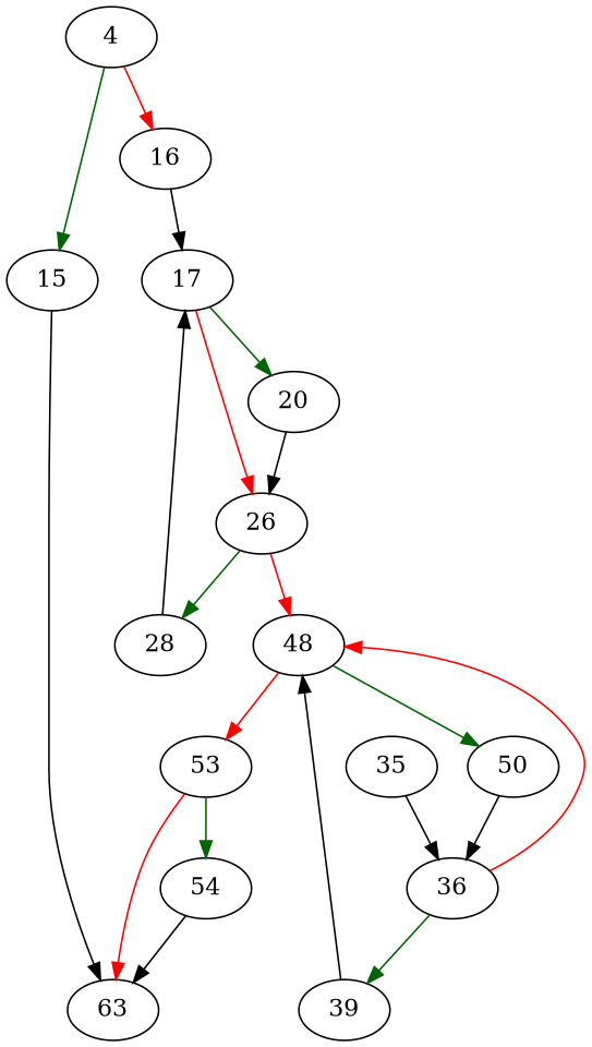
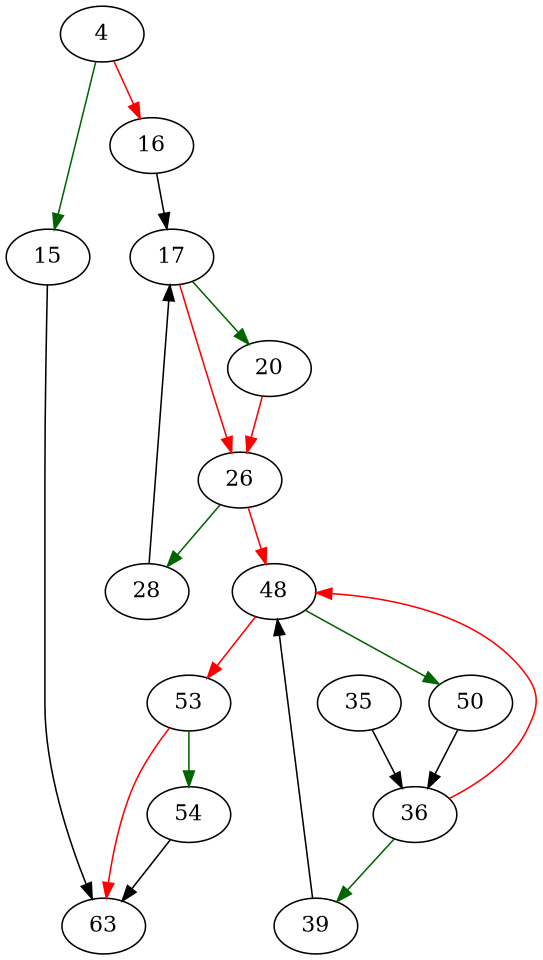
  strict digraph {
    4 [entry=true]
    15
    16
    63
    17
    20
    26
    28
    48
    35
    36
    39
    50
    53
    n15 [label=54]
    4 -> 15 [color=darkgreen cond=true]
    4 -> 16 [color=red cond=false]
    15 -> 63
    16 -> 17
    17 -> 20 [color=darkgreen cond=true]
    17 -> 26 [color=red cond=false]
-   20 -> 26
+   20 -> 26 [color=red]
    26 -> 28 [color=darkgreen cond=true]
    26 -> 48 [color=red cond=false]
    28 -> 17
    48 -> 50 [color=darkgreen cond=true]
    48 -> 53 [color=red cond=false]
    35 -> 36
    36 -> 48 [color=red cond=false]
    36 -> 39 [color=darkgreen cond=true]
    39 -> 48
    50 -> 36
    53 -> 63 [color=red cond=false]
    53 -> n15 [color=darkgreen cond=true]
    n15 -> 63
  }
